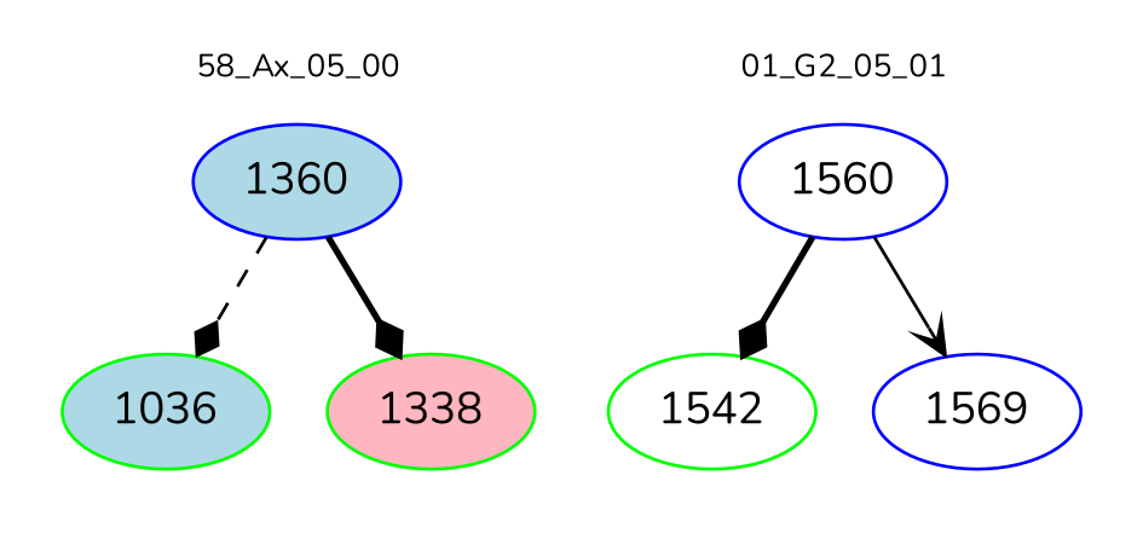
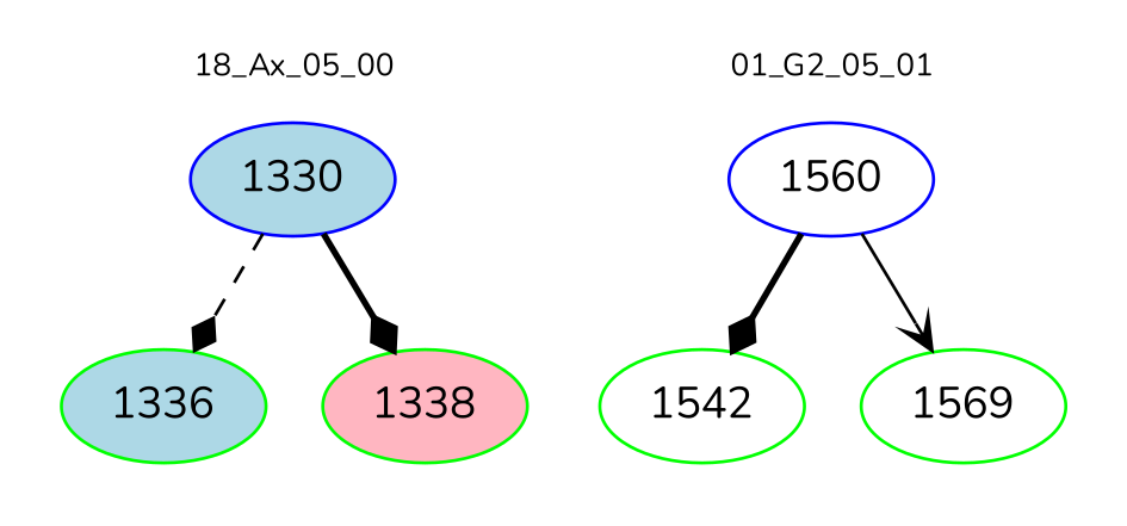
  digraph {
    fontname=Nunito
    node [color=green fillcolor=white fontname=Nunito style=filled]
    edge [arrowhead=diamond color=black fontname=Nunito style=bold]
-   n1 [color=blue fillcolor=lightblue label=1360]
-   n2 [fillcolor=lightblue label=1036]
+   n1 [color=blue fillcolor=lightblue label=1330]
+   n2 [fillcolor=lightblue label=1336]
    n3 [fillcolor=lightpink label=1338]
    n4 [color=blue label=1560]
    n5 [label=1542]
-   n6 [color=blue label=1569]
+   n6 [label=1569]
    subgraph cluster_1 {
      color=white
      fontsize=10
-     label="58_Ax_05_00"
+     label="18_Ax_05_00"
      n1
      n2
      n3
    }
    subgraph cluster_2 {
      color=white
      fontsize=10
      label="01_G2_05_01"
      n4
      n5
      n6
    }
    n1 -> n2 [style=dashed]
    n1 -> n3
    n4 -> n5
    n4 -> n6 [arrowhead=vee style=solid]
  }
